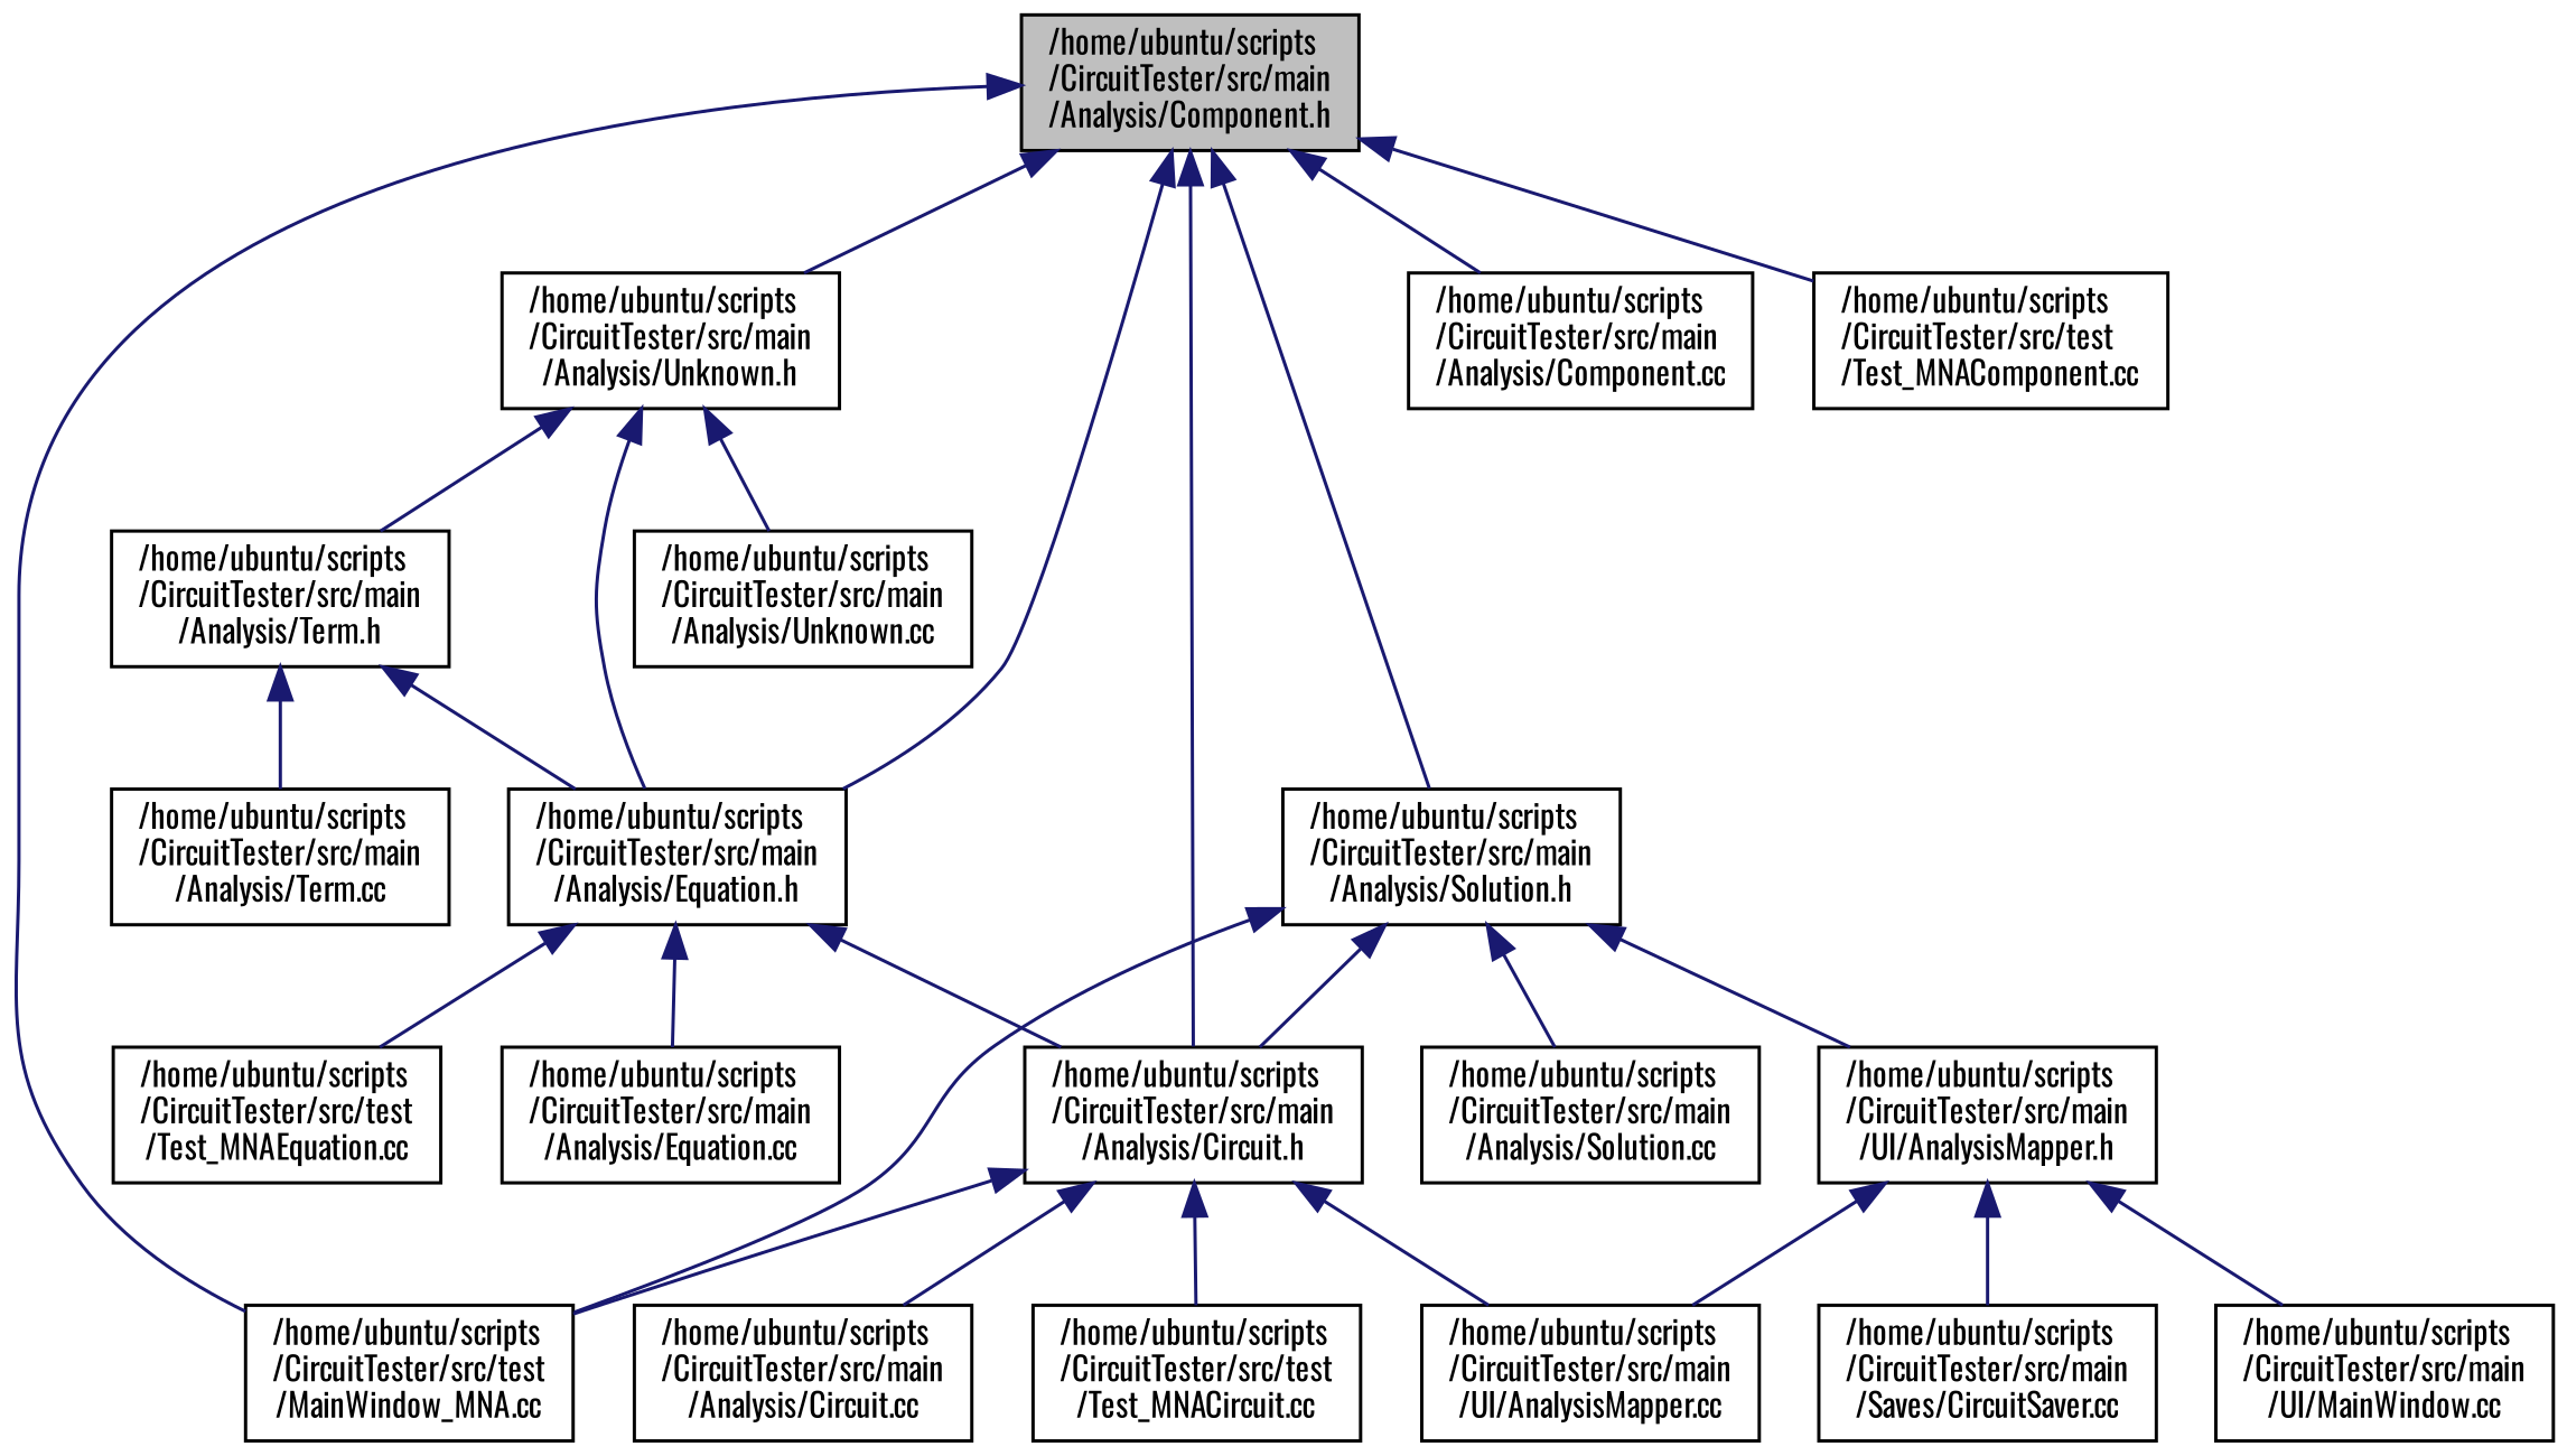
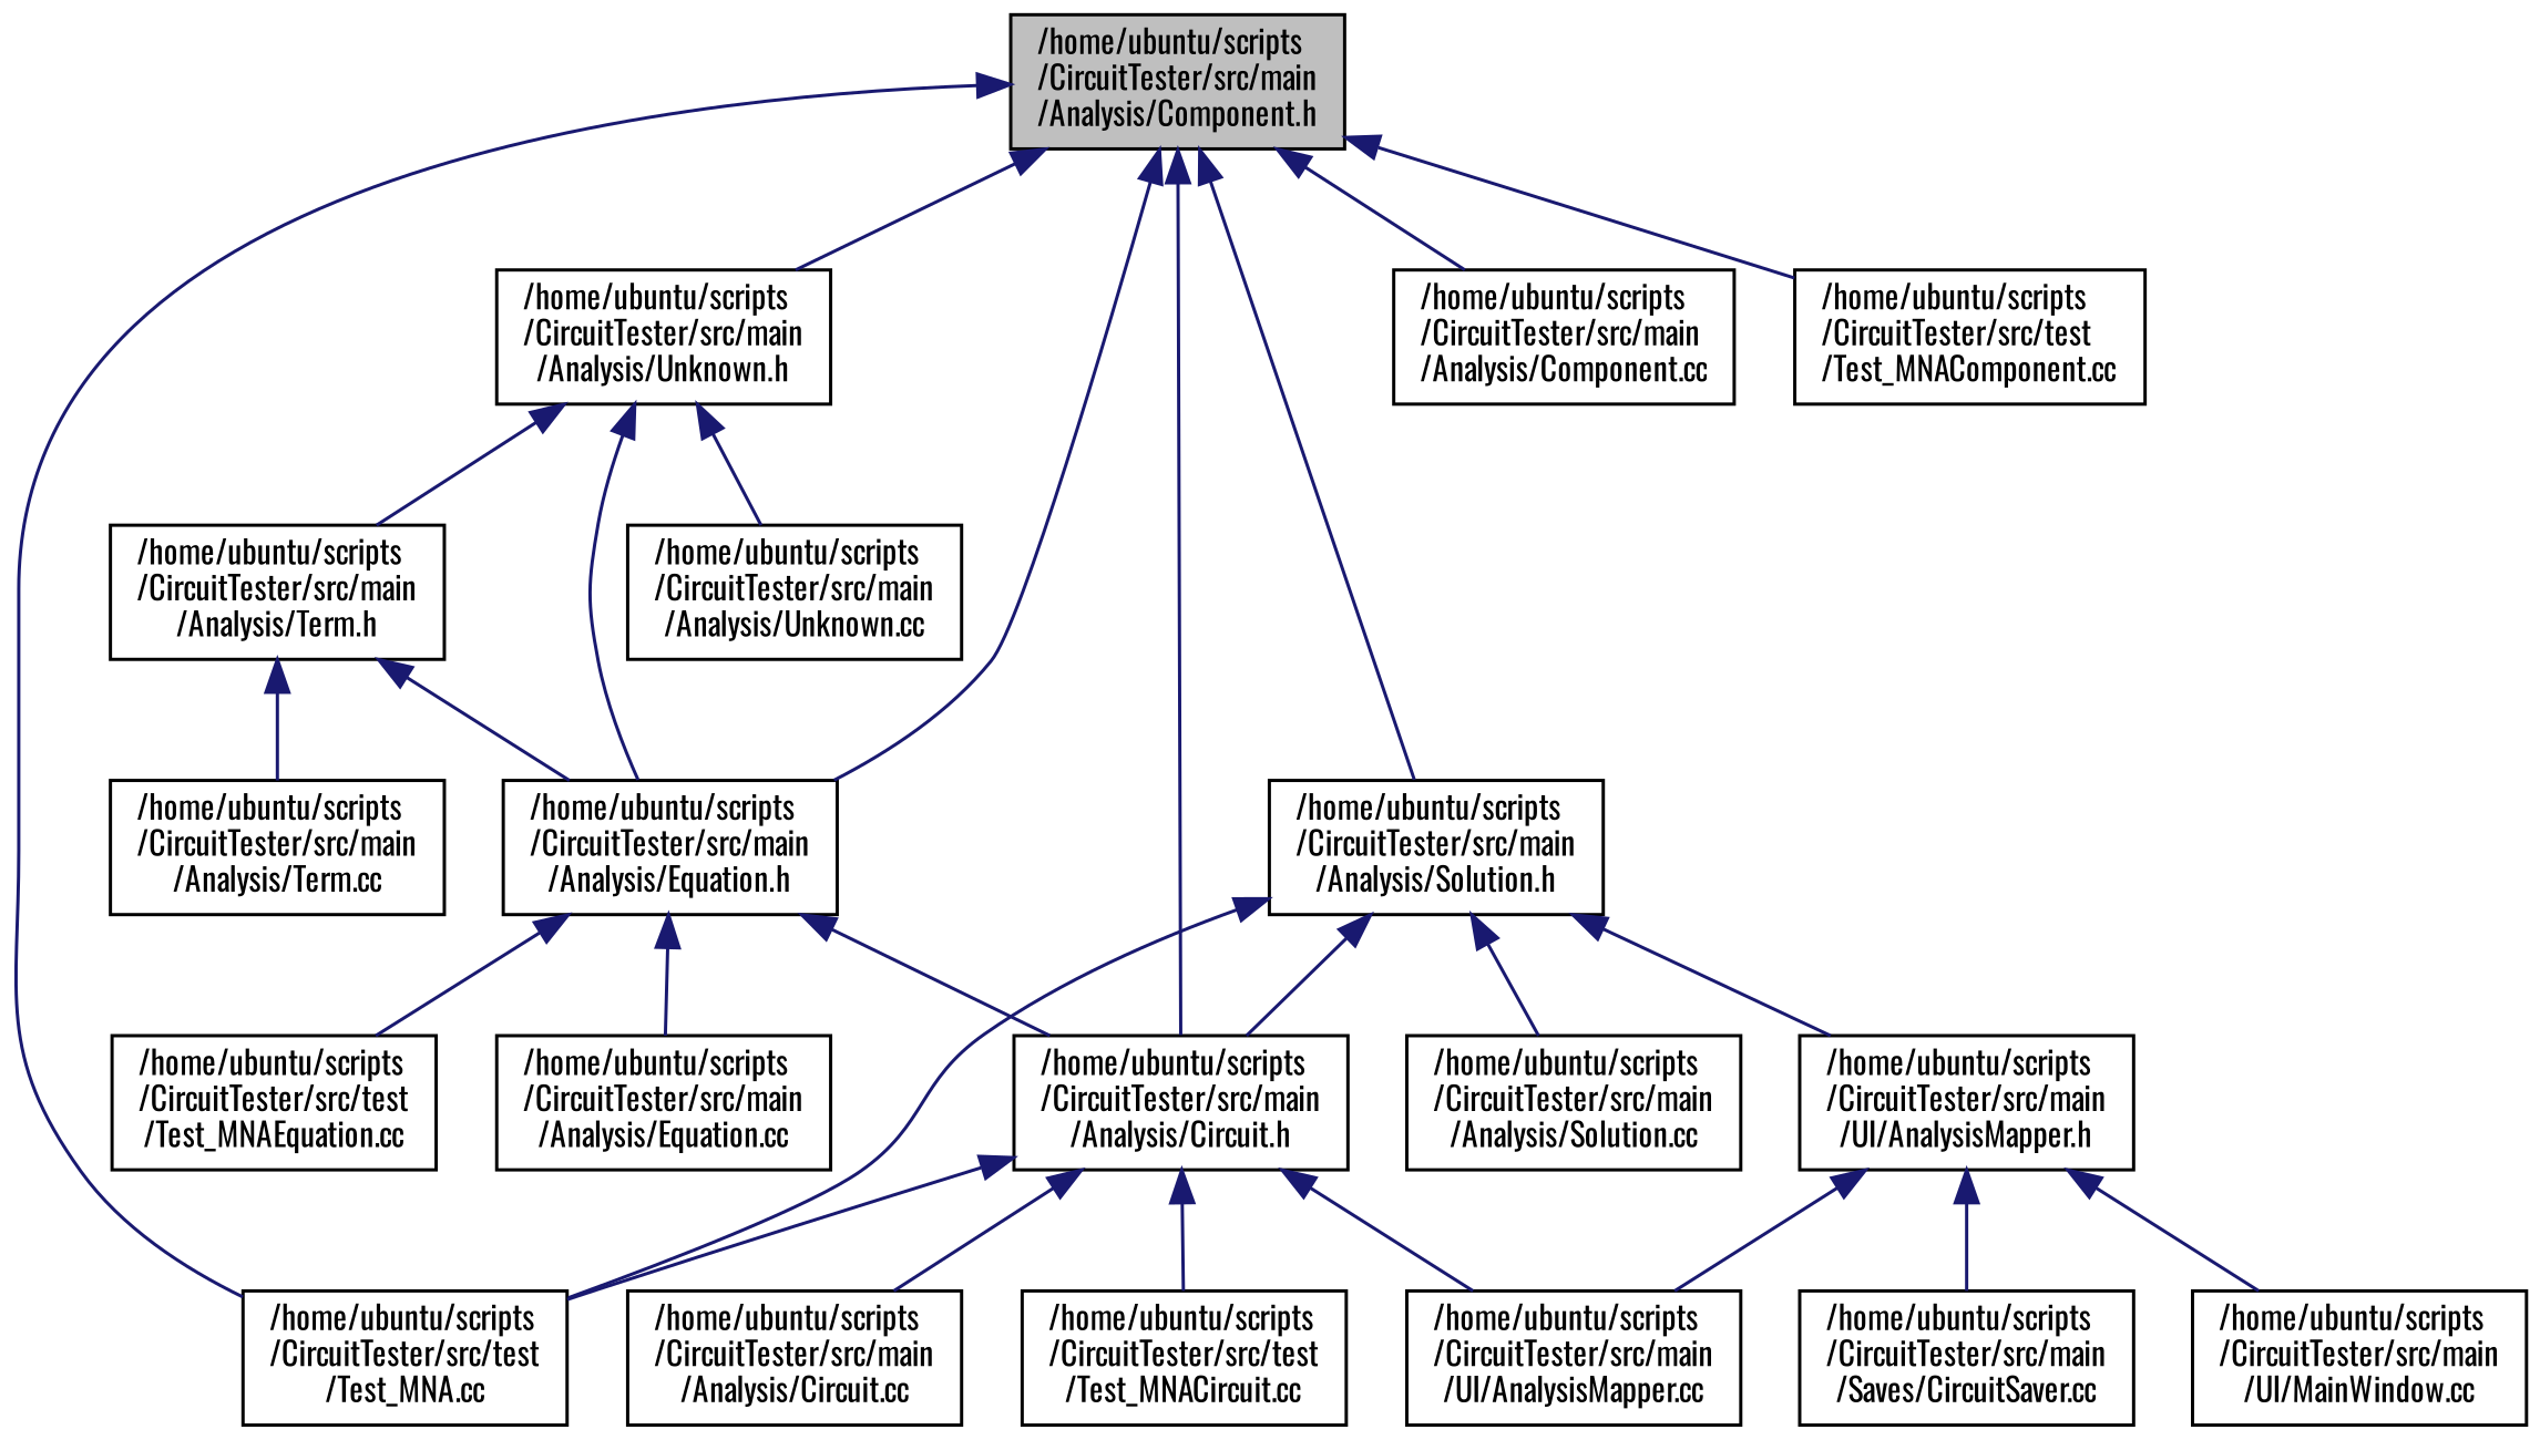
  digraph {
    fontname=Oswald
    node [color=black fillcolor=white fontname=Oswald fontsize=10 shape=record style=filled]
    edge [color=midnightblue dir=back fontname=Oswald fontsize=10 labelfontname=Helvetica labelfontsize=10 style=solid]
    n1 [fillcolor=grey75 fontcolor=black height=0.2 label="/home/ubuntu/scripts\l/CircuitTester/src/main\l/Analysis/Component.h" width=0.4]
    n2 [height=0.2 label="/home/ubuntu/scripts\l/CircuitTester/src/main\l/Analysis/Circuit.h" width=0.4]
-   n3 [height=0.2 label="/home/ubuntu/scripts\l/CircuitTester/src/test\l/MainWindow_MNA.cc" width=0.4]
+   n3 [height=0.2 label="/home/ubuntu/scripts\l/CircuitTester/src/test\l/Test_MNA.cc" width=0.4]
    n4 [height=0.2 label="/home/ubuntu/scripts\l/CircuitTester/src/main\l/Analysis/Equation.h" width=0.4]
    n5 [height=0.2 label="/home/ubuntu/scripts\l/CircuitTester/src/main\l/Analysis/Unknown.h" width=0.4]
    n6 [height=0.2 label="/home/ubuntu/scripts\l/CircuitTester/src/main\l/Analysis/Solution.h" width=0.4]
    n7 [height=0.2 label="/home/ubuntu/scripts\l/CircuitTester/src/main\l/Analysis/Component.cc" width=0.4]
    n8 [height=0.2 label="/home/ubuntu/scripts\l/CircuitTester/src/test\l/Test_MNAComponent.cc" width=0.4]
    n9 [height=0.2 label="/home/ubuntu/scripts\l/CircuitTester/src/main\l/Analysis/Circuit.cc" width=0.4]
    n10 [height=0.2 label="/home/ubuntu/scripts\l/CircuitTester/src/main\l/UI/AnalysisMapper.cc" width=0.4]
    n11 [height=0.2 label="/home/ubuntu/scripts\l/CircuitTester/src/test\l/Test_MNACircuit.cc" width=0.4]
    n12 [height=0.2 label="/home/ubuntu/scripts\l/CircuitTester/src/main\l/Analysis/Equation.cc" width=0.4]
    n13 [height=0.2 label="/home/ubuntu/scripts\l/CircuitTester/src/test\l/Test_MNAEquation.cc" width=0.4]
    n14 [height=0.2 label="/home/ubuntu/scripts\l/CircuitTester/src/main\l/Analysis/Term.h" width=0.4]
    n15 [height=0.2 label="/home/ubuntu/scripts\l/CircuitTester/src/main\l/Analysis/Unknown.cc" width=0.4]
    n16 [height=0.2 label="/home/ubuntu/scripts\l/CircuitTester/src/main\l/Analysis/Term.cc" width=0.4]
    n17 [height=0.2 label="/home/ubuntu/scripts\l/CircuitTester/src/main\l/Analysis/Solution.cc" width=0.4]
    n18 [height=0.2 label="/home/ubuntu/scripts\l/CircuitTester/src/main\l/UI/AnalysisMapper.h" width=0.4]
    n19 [height=0.2 label="/home/ubuntu/scripts\l/CircuitTester/src/main\l/Saves/CircuitSaver.cc" width=0.4]
    n20 [height=0.2 label="/home/ubuntu/scripts\l/CircuitTester/src/main\l/UI/MainWindow.cc" width=0.4]
    n1 -> n2
    n1 -> n3
    n1 -> n4
    n1 -> n5
    n1 -> n6
    n1 -> n7
    n1 -> n8
    n2 -> n3
    n2 -> n9
    n2 -> n10
    n2 -> n11
    n4 -> n2
    n4 -> n12
    n4 -> n13
    n5 -> n4
    n5 -> n14
    n5 -> n15
    n6 -> n2
    n6 -> n3
    n6 -> n17
    n6 -> n18
    n14 -> n4
    n14 -> n16
    n18 -> n10
    n18 -> n19
    n18 -> n20
  }
